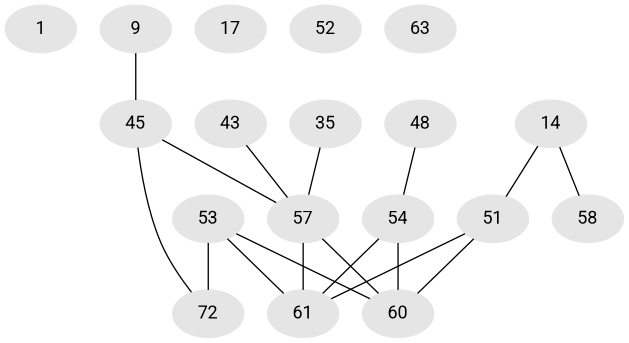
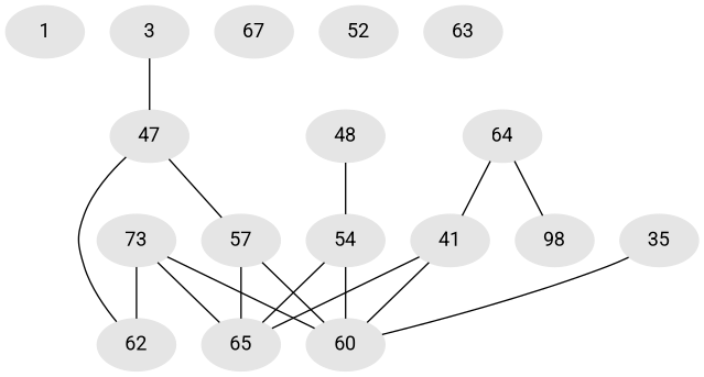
  graph {
    fontname=Roboto
    node [color=gray90 fontname=Roboto style=filled]
    edge [fontname=Roboto weight=2]
    1
-   3 [label=9]
-   47 [label=45]
+   3
+   47
    57 [super="+19+2+15"]
-   62 [super="+45+18" label=72]
-   51 [super="+46+39+20+32"]
+   62 [super="+45+18"]
+   51 [super="+46+39+20+32" label=41]
    60 [super="+5+55+37+23+50"]
-   61 [super="+40+59+10+52"]
-   14
-   58 [super="+26+31"]
-   17
+   61 [super="+40+59+10+52" label=65]
+   14 [label=64]
+   58 [super="+26+31" label=98]
+   17 [label=67]
    35
-   43
    48 [super="+42"]
    54 [super="+27"]
-   53 [super="+33+16+49"]
+   53 [super="+33+16+49" label=73]
    n17 [label=52]
    63
    3 -- 47 [weight=""]
    47 -- 57 [weight=3]
    47 -- 62 [weight=3]
    57 -- 60
    57 -- 61 [weight=5]
    51 -- 60
    51 -- 61
    14 -- 51
    14 -- 58
-   35 -- 57 [weight=""]
-   43 -- 57 [weight=""]
+   35 -- 60 [weight=""]
    48 -- 54
    54 -- 60 [weight=""]
    54 -- 61 [weight=4]
    53 -- 62 [weight=4]
    53 -- 60 [weight=7]
    53 -- 61
  }
